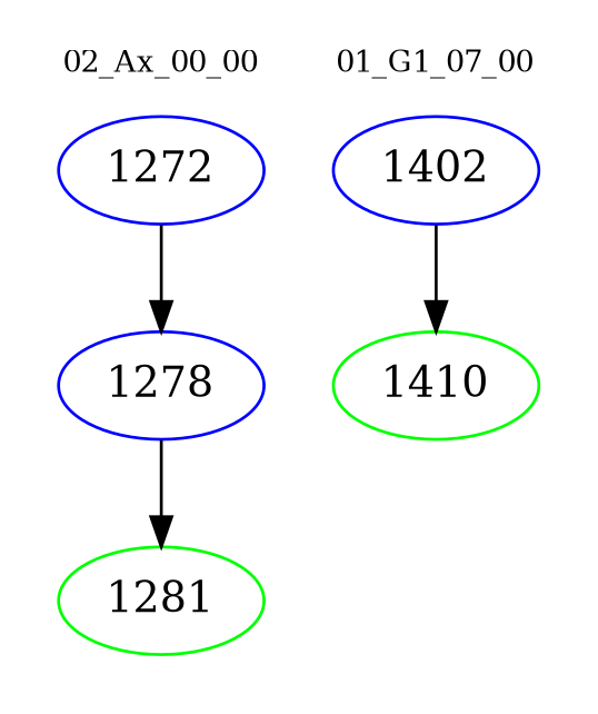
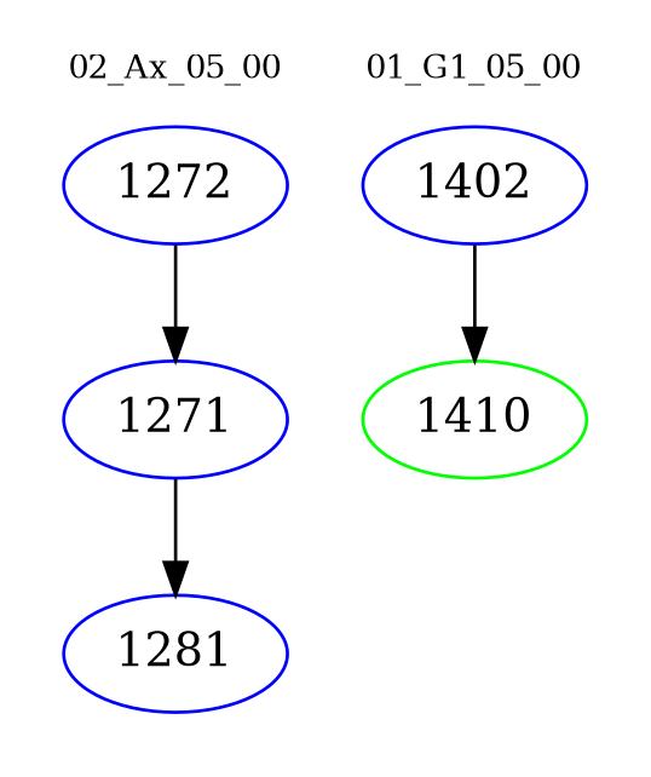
  digraph {
    node [color=blue]
    edge [color=black]
    n1 [label=1272]
-   n2 [label=1278]
-   n3 [color=green label=1281]
+   n2 [label=1271]
+   n3 [label=1281]
    n4 [label=1402]
    n5 [color=green label=1410]
    subgraph cluster_1 {
      color=white
      fontsize=10
-     label="02_Ax_00_00"
+     label="02_Ax_05_00"
      n1
      n2
      n3
    }
    subgraph cluster_2 {
      color=white
      fontsize=10
-     label="01_G1_07_00"
+     label="01_G1_05_00"
      n4
      n5
    }
    n1 -> n2
    n2 -> n3
    n4 -> n5
  }
